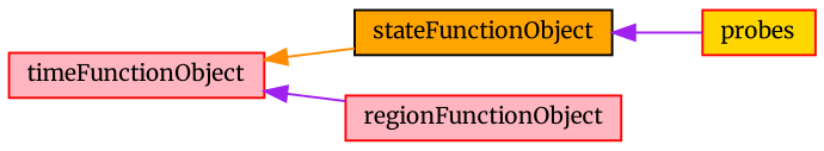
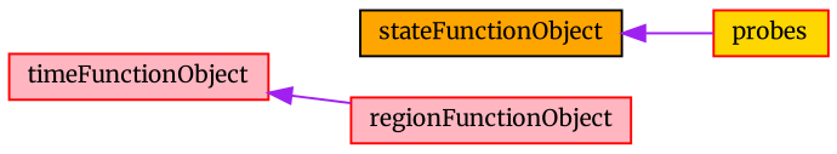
  digraph {
    fontname=Merriweather
    rankdir=LR
    node [color=red fillcolor=lightpink fontname=Merriweather fontsize=10 shape=record style=filled]
    edge [color=purple dir=back fontname=Merriweather fontsize=10 labelfontname=Helvetica labelfontsize=10 style=solid]
    n1 [color=black fillcolor=orange fontcolor=black height=0.2 label=stateFunctionObject width=0.4]
    n2 [fillcolor=gold height=0.2 label=probes width=0.4]
    n3 [height=0.2 label=regionFunctionObject width=0.4]
    n4 [height=0.2 label=timeFunctionObject width=0.4]
    n1 -> n2
-   n4 -> n1 [color=darkorange]
    n4 -> n3
  }
